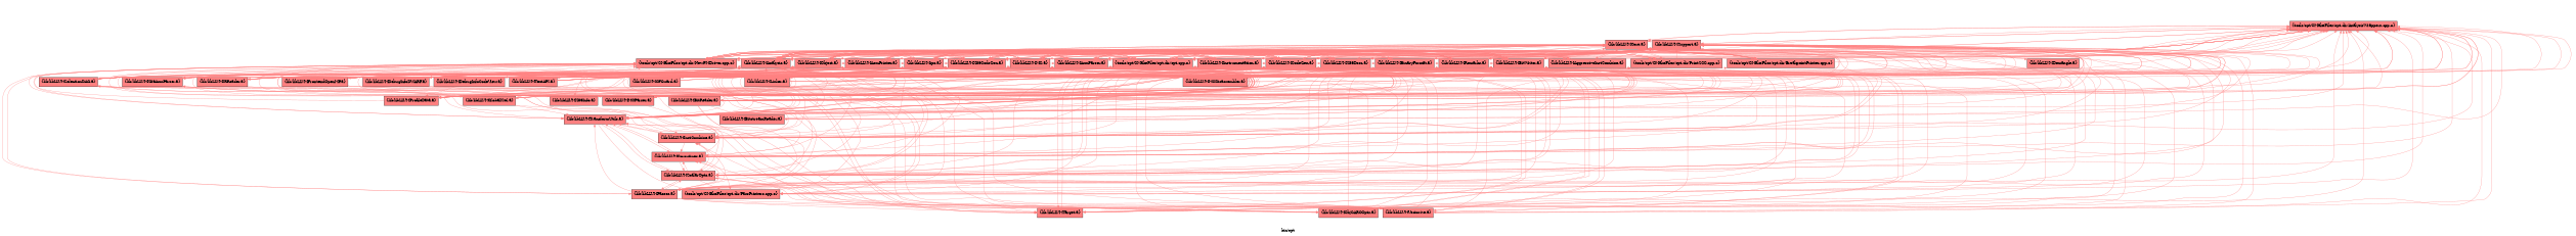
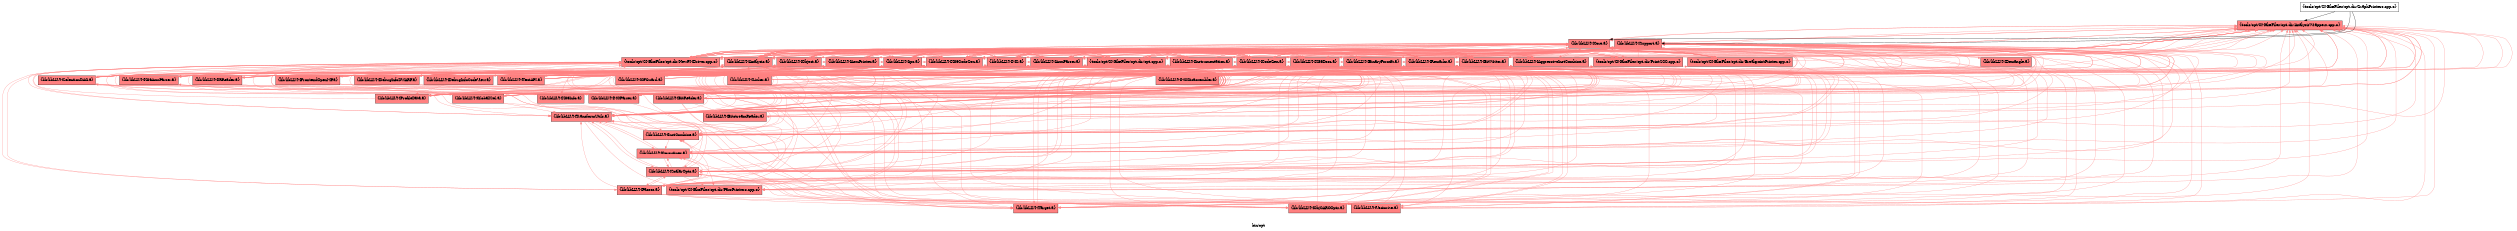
  digraph {
    fontname="DejaVu Serif"
    label="bin/opt"
    node [fillcolor="1.000000 0.5 1" fontname="DejaVu Serif" group=1 shape=box style=filled]
    edge [color="1.000000 0.5 1" fontname="DejaVu Serif"]
    n1 [label="{tools/opt/CMakeFiles/opt.dir/AnalysisWrappers.cpp.o}"]
    n2 [label="{lib/libLLVMCore.a}"]
    n3 [label="{lib/libLLVMSupport.a}"]
    n4 [label="{tools/opt/CMakeFiles/opt.dir/NewPMDriver.cpp.o}"]
    n5 [label="{lib/libLLVMX86CodeGen.a}"]
    n6 [label="{lib/libLLVMAnalysis.a}"]
    n7 [label="{lib/libLLVMBitWriter.a}"]
    n8 [label="{lib/libLLVMCodeGen.a}"]
    n9 [label="{lib/libLLVMBinaryFormat.a}"]
    n10 [label="{lib/libLLVMX86Desc.a}"]
    n11 [label="{lib/libLLVMAggressiveInstCombine.a}"]
    n12 [label="{lib/libLLVMAsmParser.a}"]
    n13 [label="{tools/opt/CMakeFiles/opt.dir/PrintSCC.cpp.o}"]
    n14 [label="{tools/opt/CMakeFiles/opt.dir/opt.cpp.o}"]
    n15 [label="{lib/libLLVMRemarks.a}"]
    n16 [label="{lib/libLLVMMC.a}"]
    n17 [label="{lib/libLLVMInstrumentation.a}"]
    n18 [label="{lib/libLLVMipo.a}"]
    n19 [label="{tools/opt/CMakeFiles/opt.dir/BreakpointPrinter.cpp.o}"]
    n20 [label="{lib/libLLVMAsmPrinter.a}"]
    n21 [label="{lib/libLLVMDemangle.a}"]
    n22 [label="{lib/libLLVMObject.a}"]
    n23 [label="{lib/libLLVMPasses.a}"]
    n24 [label="{lib/libLLVMTransformUtils.a}"]
    n25 [label="{lib/libLLVMX86Info.a}"]
    n26 [label="{lib/libLLVMTarget.a}"]
    n27 [label="{lib/libLLVMProfileData.a}"]
    n28 [label="{lib/libLLVMSelectionDAG.a}"]
    n29 [label="{lib/libLLVMGlobalISel.a}"]
    n30 [label="{lib/libLLVMCFGuard.a}"]
    n31 [label="{tools/opt/CMakeFiles/opt.dir/PassPrinters.cpp.o}"]
    n32 [label="{lib/libLLVMScalarOpts.a}"]
    n33 [label="{lib/libLLVMX86AsmParser.a}"]
    n34 [label="{lib/libLLVMMCDisassembler.a}"]
    n35 [label="{lib/libLLVMCoroutines.a}"]
    n36 [label="{lib/libLLVMIRReader.a}"]
    n37 [label="{lib/libLLVMInstCombine.a}"]
    n38 [label="{lib/libLLVMObjCARCOpts.a}"]
    n39 [label="{lib/libLLVMVectorize.a}"]
    n40 [label="{lib/libLLVMBitstreamReader.a}"]
    n41 [label="{lib/libLLVMLinker.a}"]
    n42 [label="{lib/libLLVMBitReader.a}"]
    n43 [label="{lib/libLLVMFrontendOpenMP.a}"]
    n44 [label="{lib/libLLVMMCParser.a}"]
    n45 [label="{lib/libLLVMDebugInfoDWARF.a}"]
    n46 [label="{lib/libLLVMDebugInfoCodeView.a}"]
    n47 [label="{lib/libLLVMTextAPI.a}"]
+   n48 [group=0 label="{tools/opt/CMakeFiles/opt.dir/GraphPrinters.cpp.o}" fillcolor="" style=""]
    subgraph sub_1 {
      rank=same
      n1
    }
    subgraph sub_2 {
      rank=same
      n2
      n3
    }
    subgraph sub_3 {
      rank=same
      n4
      n5
      n6
      n7
      n8
      n9
      n10
      n11
      n12
      n13
      n14
      n15
      n16
      n17
      n18
      n19
      n20
      n21
      n22
    }
    n1 -> n2
    n1 -> n3
    n2 -> n1
    n2 -> n3
    n2 -> n4
    n2 -> n5
    n2 -> n6
    n2 -> n7
    n2 -> n8
    n2 -> n9
    n2 -> n10
    n2 -> n11
    n2 -> n12
    n2 -> n13
    n2 -> n14
    n2 -> n15
    n3 -> n1
    n3 -> n2
    n3 -> n4
    n3 -> n5
    n3 -> n6
    n3 -> n7
    n3 -> n8
    n3 -> n10
    n3 -> n12
    n3 -> n14
    n3 -> n15
    n3 -> n16
    n3 -> n17
    n3 -> n18
    n3 -> n19
    n3 -> n20
    n3 -> n21
    n3 -> n22
    n4 -> n1
    n4 -> n2
    n4 -> n3
    n4 -> n6
    n4 -> n7
    n4 -> n14
    n4 -> n17
    n4 -> n18
    n4 -> n23
    n4 -> n24
    n5 -> n1
    n5 -> n2
    n5 -> n3
    n5 -> n4
    n5 -> n6
    n5 -> n8
    n5 -> n10
    n5 -> n13
    n5 -> n14
    n5 -> n16
    n5 -> n20
    n5 -> n24
    n5 -> n25
    n5 -> n26
    n5 -> n27
    n5 -> n28
    n5 -> n29
    n5 -> n30
    n6 -> n1
    n6 -> n2
    n6 -> n3
    n6 -> n4
    n6 -> n5
    n6 -> n8
    n6 -> n9
    n6 -> n11
    n6 -> n12
    n6 -> n13
    n6 -> n14
    n6 -> n19
    n6 -> n22
    n6 -> n27
    n6 -> n31
    n6 -> n32
    n7 -> n1
    n7 -> n2
    n7 -> n3
    n7 -> n4
    n7 -> n5
    n7 -> n6
    n7 -> n12
    n7 -> n14
    n7 -> n16
    n7 -> n22
    n8 -> n1
    n8 -> n2
    n8 -> n3
    n8 -> n4
    n8 -> n5
    n8 -> n6
    n8 -> n7
    n8 -> n10
    n8 -> n11
    n8 -> n12
    n8 -> n13
    n8 -> n14
    n8 -> n16
    n8 -> n19
    n8 -> n20
    n8 -> n24
    n8 -> n26
    n8 -> n27
    n8 -> n31
    n8 -> n32
    n9 -> n1
    n9 -> n2
    n9 -> n3
    n9 -> n12
    n9 -> n15
    n10 -> n1
    n10 -> n3
    n10 -> n4
    n10 -> n5
    n10 -> n9
    n10 -> n14
    n10 -> n16
    n10 -> n25
    n10 -> n33
    n10 -> n34
    n11 -> n1
    n11 -> n2
    n11 -> n3
    n11 -> n5
    n11 -> n6
    n11 -> n24
    n12 -> n1
    n12 -> n2
    n12 -> n3
    n12 -> n4
    n12 -> n5
    n12 -> n6
    n12 -> n9
    n12 -> n14
    n13 -> n1
    n13 -> n2
    n13 -> n3
    n13 -> n6
    n14 -> n1
    n14 -> n2
    n14 -> n3
    n14 -> n4
    n14 -> n5
    n14 -> n6
    n14 -> n7
    n14 -> n8
    n14 -> n10
    n14 -> n11
    n14 -> n12
    n14 -> n17
    n14 -> n18
    n14 -> n19
    n14 -> n24
    n14 -> n25
    n14 -> n26
    n14 -> n31
    n14 -> n32
    n14 -> n33
    n14 -> n35
    n14 -> n36
    n14 -> n37
    n14 -> n38
    n14 -> n39
    n15 -> n1
    n15 -> n3
    n15 -> n4
    n15 -> n6
    n15 -> n7
    n15 -> n8
    n15 -> n10
    n15 -> n12
    n15 -> n14
    n15 -> n18
    n15 -> n40
    n16 -> n1
    n16 -> n2
    n16 -> n3
    n16 -> n4
    n16 -> n5
    n16 -> n6
    n16 -> n7
    n16 -> n8
    n16 -> n9
    n16 -> n10
    n16 -> n12
    n16 -> n33
    n17 -> n1
    n17 -> n2
    n17 -> n3
    n17 -> n4
    n17 -> n5
    n17 -> n6
    n17 -> n8
    n17 -> n11
    n17 -> n12
    n17 -> n13
    n17 -> n14
    n17 -> n16
    n17 -> n18
    n17 -> n19
    n17 -> n24
    n17 -> n27
    n17 -> n35
    n17 -> n37
    n18 -> n1
    n18 -> n2
    n18 -> n3
    n18 -> n4
    n18 -> n5
    n18 -> n6
    n18 -> n7
    n18 -> n8
    n18 -> n11
    n18 -> n12
    n18 -> n13
    n18 -> n14
    n18 -> n17
    n18 -> n19
    n18 -> n22
    n18 -> n24
    n18 -> n27
    n18 -> n31
    n18 -> n32
    n18 -> n35
    n18 -> n36
    n18 -> n37
    n18 -> n39
    n18 -> n41
    n18 -> n42
    n18 -> n43
    n19 -> n1
    n19 -> n2
    n19 -> n3
    n20 -> n1
    n20 -> n2
    n20 -> n3
    n20 -> n4
    n20 -> n5
    n20 -> n6
    n20 -> n7
    n20 -> n8
    n20 -> n9
    n20 -> n10
    n20 -> n12
    n20 -> n15
    n20 -> n16
    n20 -> n18
    n20 -> n24
    n20 -> n26
    n20 -> n33
    n20 -> n44
    n20 -> n45
    n20 -> n46
    n21 -> n3
    n22 -> n1
    n22 -> n2
    n22 -> n3
    n22 -> n4
    n22 -> n5
    n22 -> n6
    n22 -> n7
    n22 -> n8
    n22 -> n9
    n22 -> n10
    n22 -> n12
    n22 -> n14
    n22 -> n15
    n22 -> n16
    n22 -> n17
    n22 -> n18
    n22 -> n19
    n22 -> n20
    n22 -> n24
    n22 -> n33
    n22 -> n42
    n22 -> n44
    n22 -> n45
    n22 -> n47
    n23 -> n1
    n23 -> n2
    n23 -> n3
    n23 -> n4
    n23 -> n5
    n23 -> n6
    n23 -> n8
    n23 -> n11
    n23 -> n12
    n23 -> n14
    n23 -> n17
    n23 -> n18
    n23 -> n24
    n23 -> n26
    n23 -> n32
    n23 -> n35
    n23 -> n37
    n23 -> n38
    n23 -> n39
    n24 -> n1
    n24 -> n2
    n24 -> n3
    n24 -> n4
    n24 -> n5
    n24 -> n6
    n24 -> n7
    n24 -> n8
    n24 -> n11
    n24 -> n12
    n24 -> n13
    n24 -> n14
    n24 -> n15
    n24 -> n17
    n24 -> n18
    n24 -> n31
    n24 -> n32
    n24 -> n35
    n24 -> n37
    n25 -> n1
    n25 -> n3
    n26 -> n1
    n26 -> n2
    n26 -> n3
    n26 -> n5
    n26 -> n6
    n26 -> n8
    n26 -> n14
    n26 -> n16
    n27 -> n1
    n27 -> n2
    n27 -> n3
    n27 -> n4
    n27 -> n5
    n27 -> n6
    n27 -> n7
    n27 -> n8
    n27 -> n10
    n27 -> n12
    n27 -> n14
    n27 -> n16
    n27 -> n17
    n27 -> n18
    n27 -> n19
    n28 -> n1
    n28 -> n2
    n28 -> n3
    n28 -> n4
    n28 -> n5
    n28 -> n6
    n28 -> n7
    n28 -> n8
    n28 -> n12
    n28 -> n14
    n28 -> n16
    n28 -> n18
    n28 -> n24
    n28 -> n26
    n28 -> n29
    n28 -> n32
    n28 -> n37
    n29 -> n1
    n29 -> n2
    n29 -> n3
    n29 -> n4
    n29 -> n5
    n29 -> n6
    n29 -> n8
    n29 -> n16
    n29 -> n24
    n29 -> n26
    n29 -> n28
    n30 -> n1
    n30 -> n2
    n30 -> n3
    n30 -> n5
    n30 -> n12
    n31 -> n1
    n31 -> n2
    n31 -> n3
    n31 -> n6
    n32 -> n1
    n32 -> n2
    n32 -> n3
    n32 -> n4
    n32 -> n5
    n32 -> n6
    n32 -> n7
    n32 -> n8
    n32 -> n11
    n32 -> n12
    n32 -> n13
    n32 -> n14
    n32 -> n17
    n32 -> n18
    n32 -> n23
    n32 -> n24
    n32 -> n31
    n32 -> n35
    n32 -> n37
    n32 -> n38
    n32 -> n39
    n33 -> n1
    n33 -> n3
    n33 -> n4
    n33 -> n10
    n33 -> n16
    n33 -> n25
    n33 -> n44
    n34 -> n1
    n34 -> n3
    n35 -> n1
    n35 -> n2
    n35 -> n3
    n35 -> n4
    n35 -> n5
    n35 -> n6
    n35 -> n8
    n35 -> n11
    n35 -> n12
    n35 -> n18
    n35 -> n24
    n35 -> n31
    n35 -> n32
    n36 -> n1
    n36 -> n2
    n36 -> n3
    n36 -> n4
    n36 -> n8
    n36 -> n12
    n36 -> n14
    n36 -> n18
    n36 -> n42
    n37 -> n1
    n37 -> n2
    n37 -> n3
    n37 -> n4
    n37 -> n5
    n37 -> n6
    n37 -> n7
    n37 -> n8
    n37 -> n11
    n37 -> n12
    n37 -> n14
    n37 -> n18
    n37 -> n24
    n37 -> n35
    n38 -> n1
    n38 -> n2
    n38 -> n3
    n38 -> n5
    n38 -> n6
    n38 -> n8
    n38 -> n11
    n38 -> n12
    n38 -> n14
    n38 -> n17
    n38 -> n24
    n39 -> n1
    n39 -> n2
    n39 -> n3
    n39 -> n4
    n39 -> n5
    n39 -> n6
    n39 -> n8
    n39 -> n12
    n39 -> n13
    n39 -> n14
    n39 -> n18
    n39 -> n24
    n39 -> n32
    n39 -> n35
    n39 -> n37
    n40 -> n1
    n40 -> n3
    n40 -> n7
    n40 -> n10
    n40 -> n15
    n41 -> n1
    n41 -> n2
    n41 -> n3
    n41 -> n5
    n41 -> n6
    n41 -> n12
    n41 -> n18
    n41 -> n22
    n41 -> n24
    n42 -> n1
    n42 -> n2
    n42 -> n3
    n42 -> n4
    n42 -> n5
    n42 -> n6
    n42 -> n7
    n42 -> n8
    n42 -> n10
    n42 -> n12
    n42 -> n14
    n42 -> n15
    n42 -> n17
    n42 -> n18
    n42 -> n22
    n42 -> n23
    n42 -> n35
    n42 -> n40
    n43 -> n1
    n43 -> n2
    n43 -> n3
    n43 -> n4
    n43 -> n5
    n43 -> n6
    n43 -> n8
    n43 -> n11
    n43 -> n17
    n43 -> n24
    n43 -> n32
    n43 -> n37
    n44 -> n1
    n44 -> n3
    n44 -> n4
    n44 -> n5
    n44 -> n6
    n44 -> n7
    n44 -> n8
    n44 -> n10
    n44 -> n11
    n44 -> n12
    n44 -> n14
    n44 -> n16
    n44 -> n18
    n44 -> n22
    n44 -> n23
    n44 -> n33
    n45 -> n1
    n45 -> n2
    n45 -> n3
    n45 -> n4
    n45 -> n5
    n45 -> n6
    n45 -> n7
    n45 -> n8
    n45 -> n9
    n45 -> n10
    n45 -> n12
    n45 -> n14
    n45 -> n15
    n45 -> n16
    n45 -> n17
    n45 -> n18
    n45 -> n20
    n45 -> n22
    n45 -> n23
    n45 -> n24
    n46 -> n1
    n46 -> n2
    n46 -> n3
    n46 -> n4
    n46 -> n5
    n46 -> n6
    n46 -> n7
    n46 -> n12
    n46 -> n15
    n46 -> n18
    n46 -> n20
    n46 -> n27
    n47 -> n1
    n47 -> n3
    n47 -> n4
    n47 -> n5
    n47 -> n7
    n47 -> n8
    n47 -> n10
    n47 -> n15
    n47 -> n17
    n47 -> n18
    n47 -> n22
    n47 -> n24
+   n48 -> n1 [color=""]
+   n48 -> n2 [color=""]
+   n48 -> n3 [color=""]
  }
